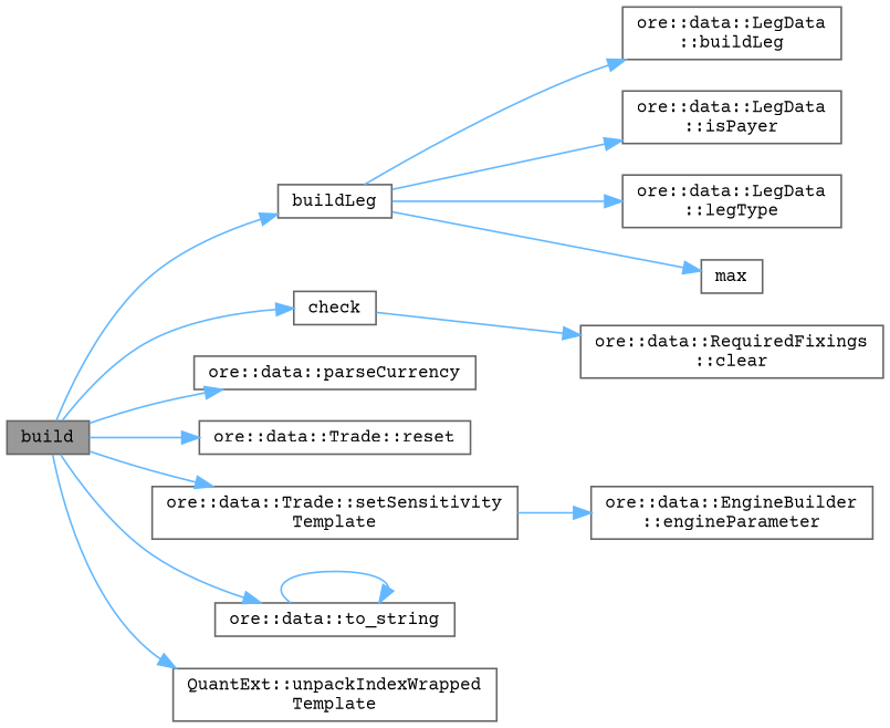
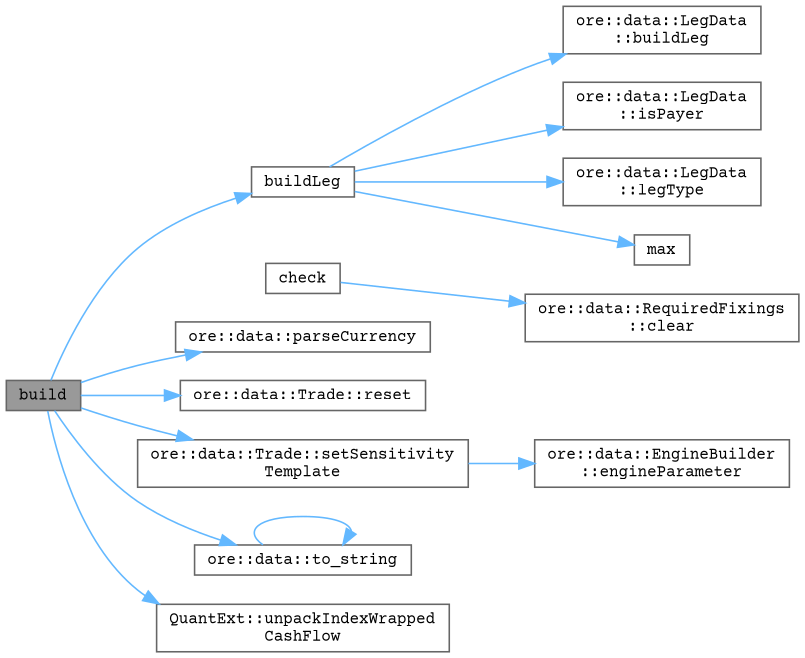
  digraph {
    fontname="Courier Prime"
    rankdir=LR
    node [color=grey40 fillcolor=white fontname="Courier Prime" fontsize=10 shape=box style=filled]
    edge [color=steelblue1 fontname="Courier Prime" fontsize=10 labelfontname=Helvetica labelfontsize=10 style=solid]
    n1 [color=gray40 fillcolor=grey60 fontcolor=black height=0.2 label=build width=0.4]
    n2 [height=0.2 label=buildLeg width=0.4]
    n3 [height=0.2 label=check width=0.4]
    n4 [height=0.2 label="ore::data::parseCurrency" width=0.4]
    n5 [height=0.2 label="ore::data::Trade::reset" width=0.4]
    n6 [height=0.2 label="ore::data::Trade::setSensitivity\lTemplate" width=0.4]
    n7 [height=0.2 label="ore::data::to_string" width=0.4]
-   n8 [height=0.2 label="QuantExt::unpackIndexWrapped\lTemplate" width=0.4]
+   n8 [height=0.2 label="QuantExt::unpackIndexWrapped\lCashFlow" width=0.4]
    n9 [height=0.2 label="ore::data::LegData\l::buildLeg" width=0.4]
    n10 [height=0.2 label="ore::data::LegData\l::isPayer" width=0.4]
    n11 [height=0.2 label="ore::data::LegData\l::legType" width=0.4]
    n12 [height=0.2 label=max width=0.4]
    n13 [height=0.2 label="ore::data::RequiredFixings\l::clear" width=0.4]
    n14 [height=0.2 label="ore::data::EngineBuilder\l::engineParameter" width=0.4]
    n1 -> n2
-   n1 -> n3
    n1 -> n4
    n1 -> n5
    n1 -> n6
    n1 -> n7
    n1 -> n8
    n2 -> n9
    n2 -> n10
    n2 -> n11
    n2 -> n12
    n3 -> n13
    n6 -> n14
    n7 -> n7
  }
